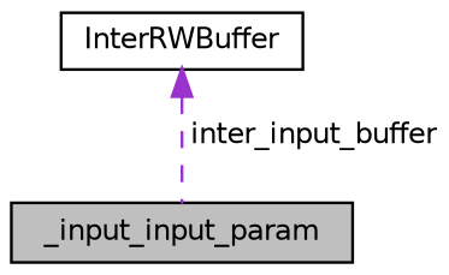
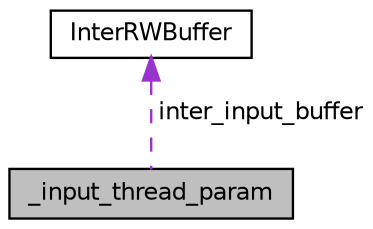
  digraph {
    node [color=black fontname=Helvetica fontsize=10 shape=record style=filled]
-   n1 [fillcolor=grey75 fontcolor=black height=0.2 label=_input_input_param width=0.4]
+   n1 [fillcolor=grey75 fontcolor=black height=0.2 label=_input_thread_param width=0.4]
    n2 [fillcolor=white height=0.2 label=InterRWBuffer width=0.4]
    n2 -> n1 [color=darkorchid3 dir=back fontname=Helvetica fontsize=10 label=" inter_input_buffer" labelfontname=Helvetica labelfontsize=10 style=dashed]
  }
